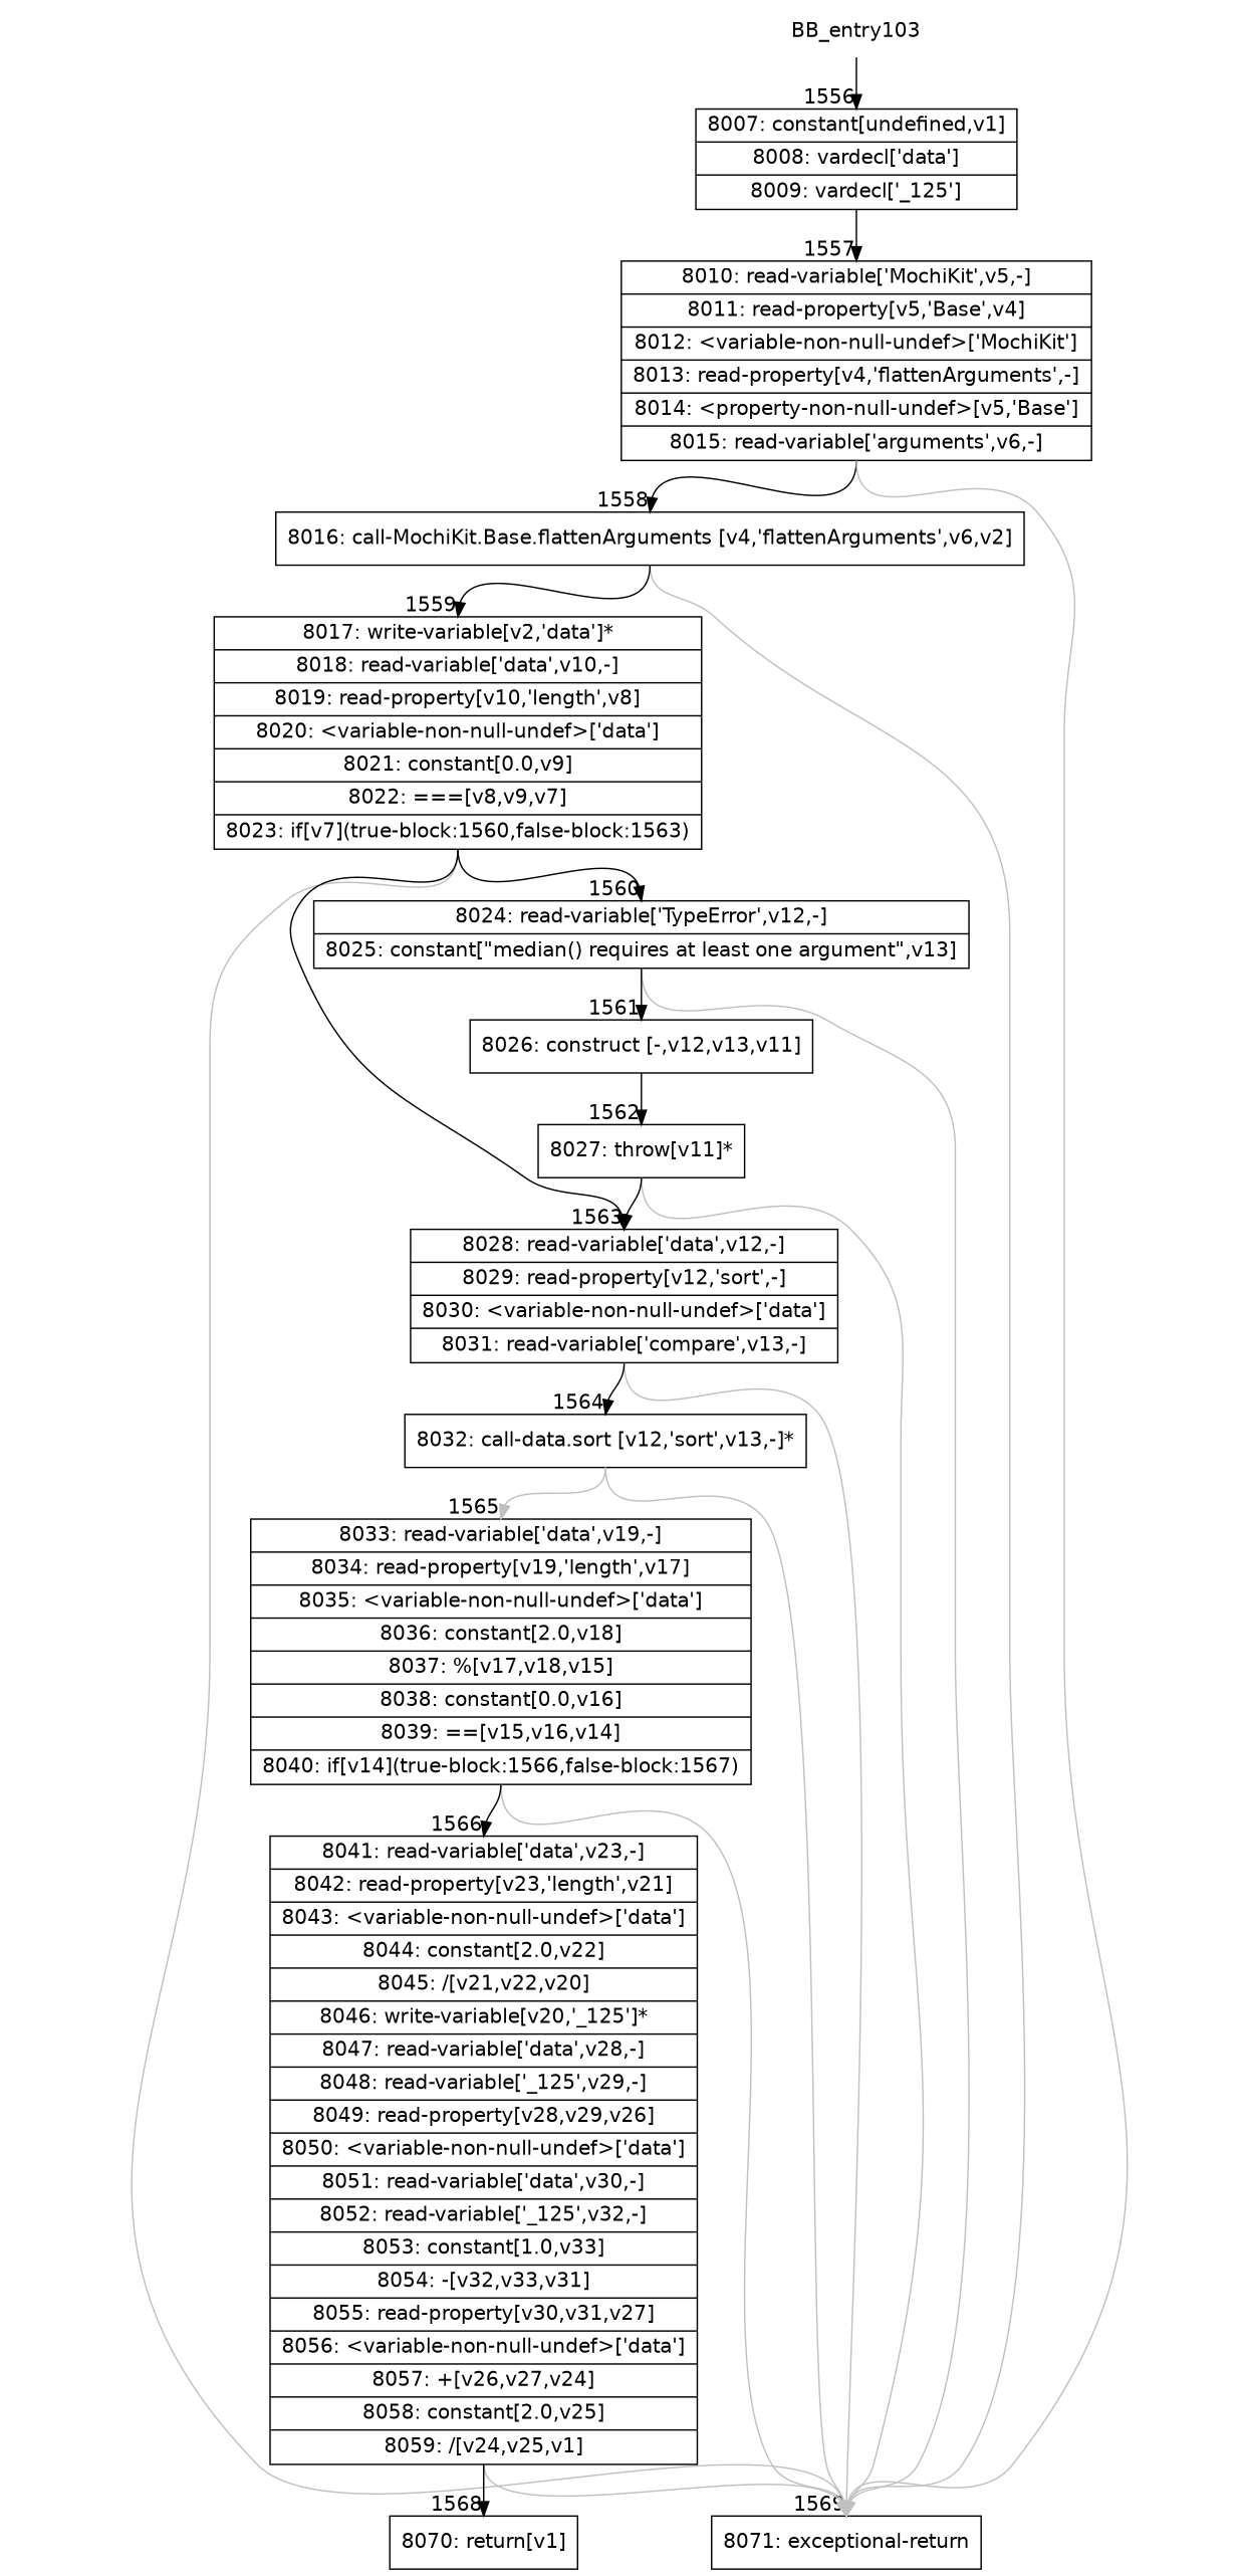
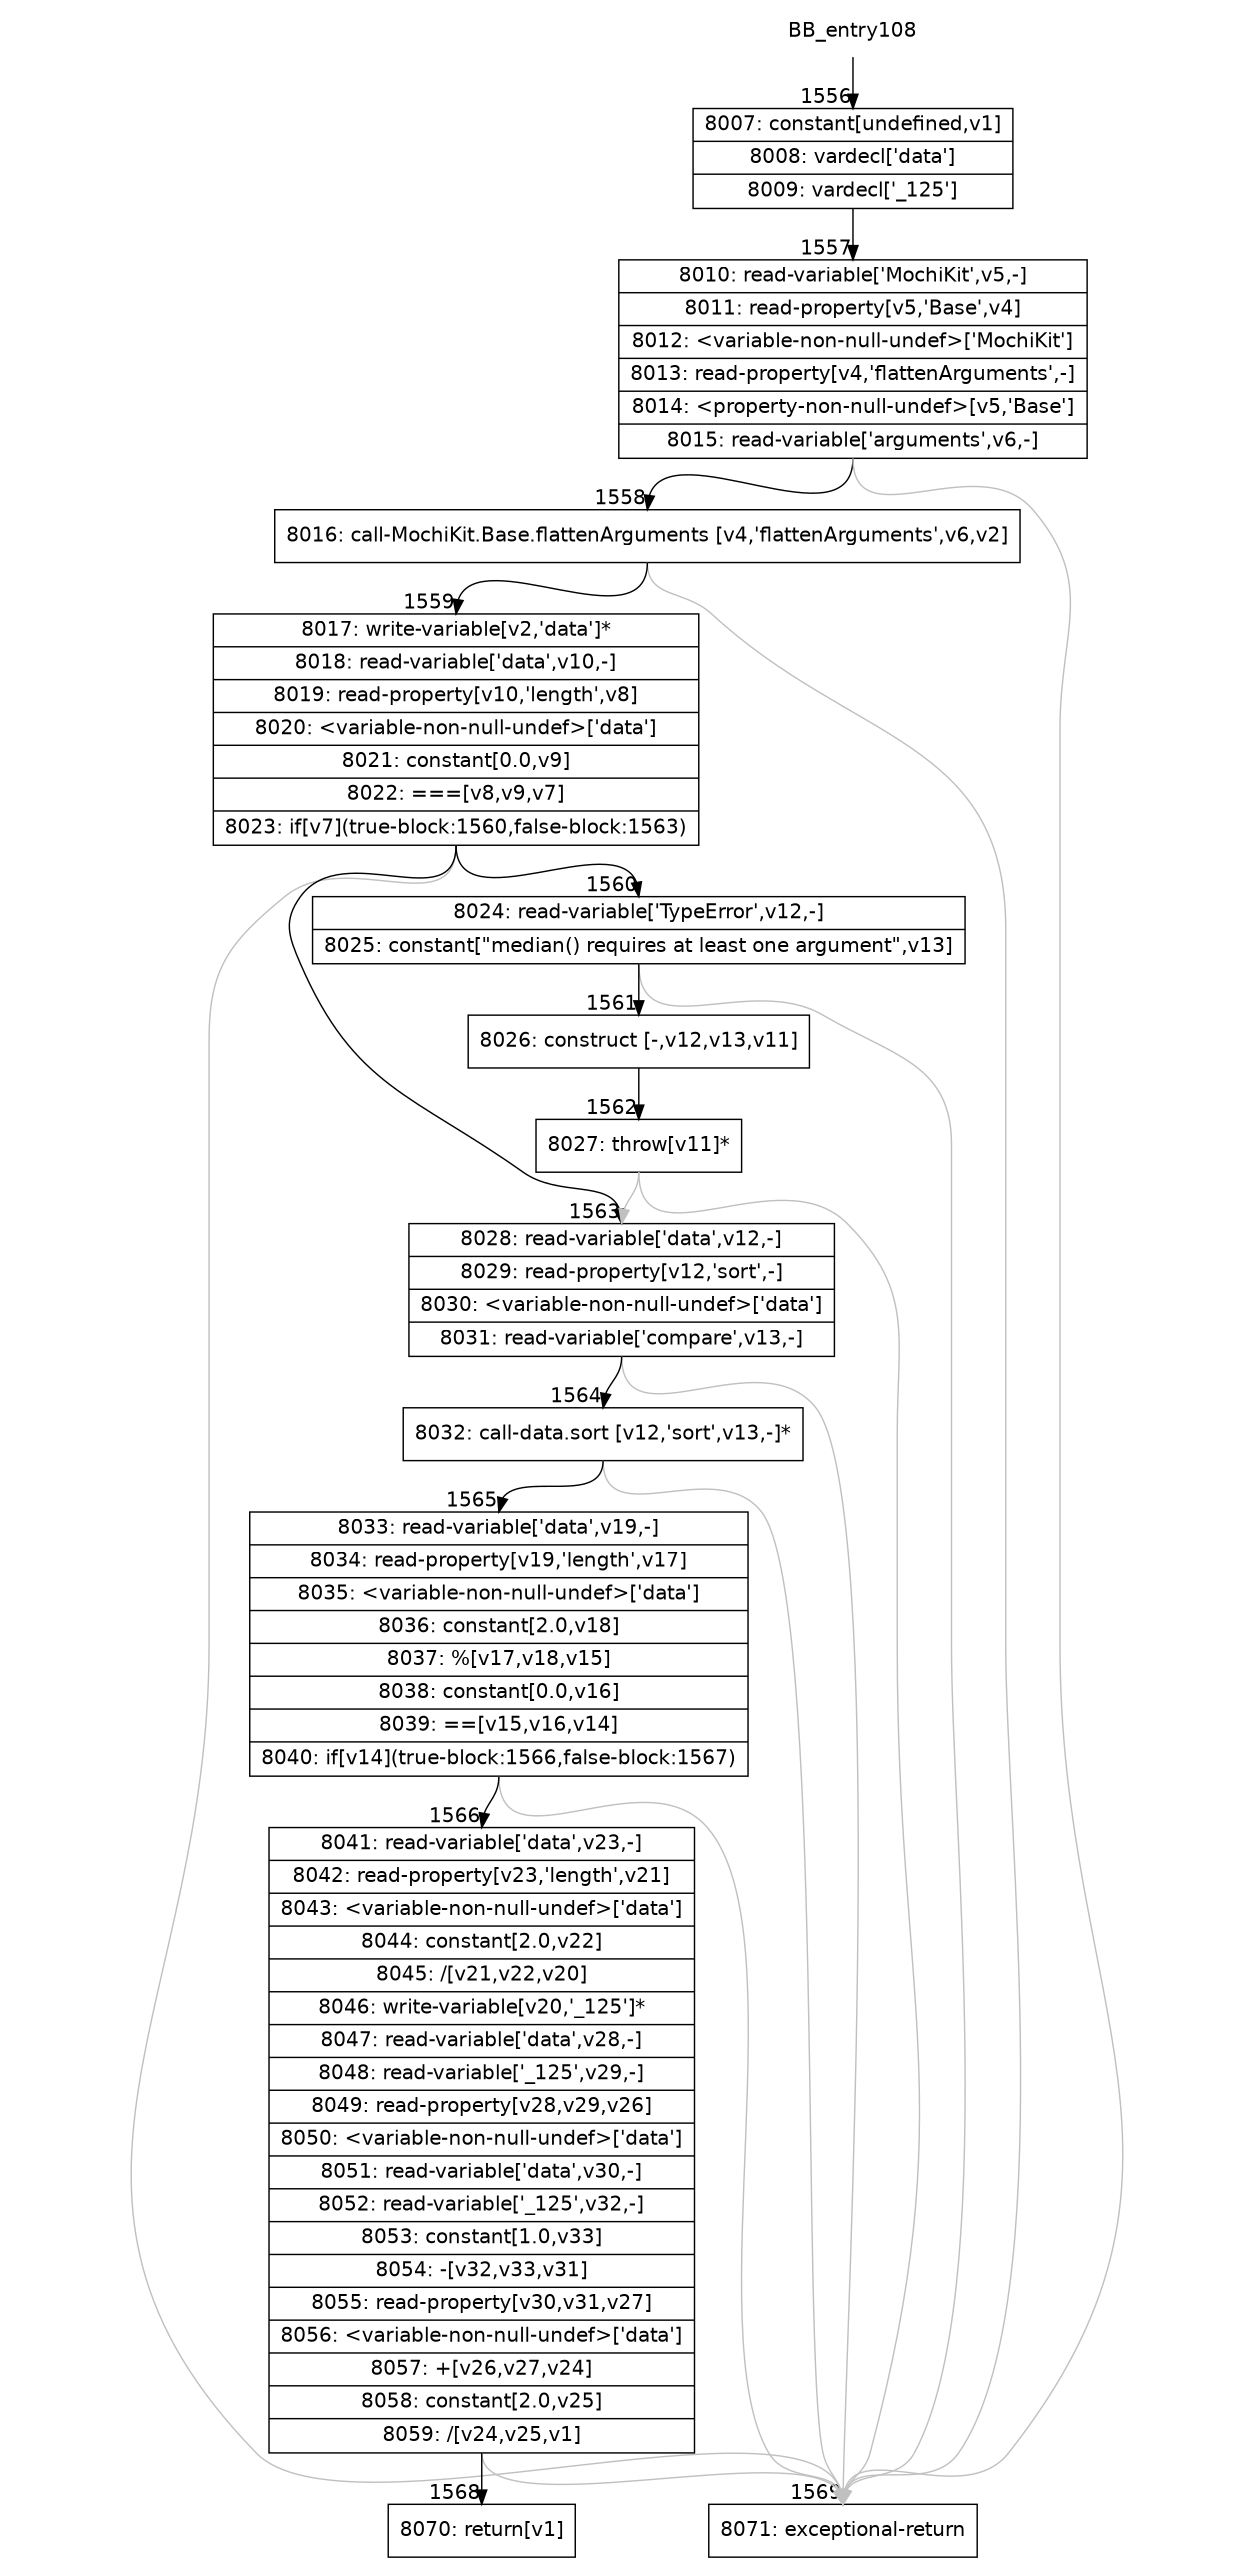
  digraph {
    fontname="DejaVu Sans"
    rankdir=TD
    node [fontname="DejaVu Sans" shape=record]
    edge [fontname="DejaVu Sans" headport=n tailport=s]
-   BB_entry108 [shape=none label=BB_entry103]
+   BB_entry108 [shape=none]
    n2 [label="{8007: constant[undefined,v1]|8008: vardecl['data']|8009: vardecl['_125']}"]
    n3 [label="{8010: read-variable['MochiKit',v5,-]|8011: read-property[v5,'Base',v4]|8012: \<variable-non-null-undef\>['MochiKit']|8013: read-property[v4,'flattenArguments',-]|8014: \<property-non-null-undef\>[v5,'Base']|8015: read-variable['arguments',v6,-]}"]
    n4 [label="{8016: call-MochiKit.Base.flattenArguments [v4,'flattenArguments',v6,v2]}"]
    n5 [label="{8071: exceptional-return}"]
    n6 [label="{8017: write-variable[v2,'data']*|8018: read-variable['data',v10,-]|8019: read-property[v10,'length',v8]|8020: \<variable-non-null-undef\>['data']|8021: constant[0.0,v9]|8022: ===[v8,v9,v7]|8023: if[v7](true-block:1560,false-block:1563)}"]
    n7 [label="{8024: read-variable['TypeError',v12,-]|8025: constant[\"median() requires at least one argument\",v13]}"]
    n8 [label="{8028: read-variable['data',v12,-]|8029: read-property[v12,'sort',-]|8030: \<variable-non-null-undef\>['data']|8031: read-variable['compare',v13,-]}"]
    n9 [label="{8026: construct [-,v12,v13,v11]}"]
    n10 [label="{8032: call-data.sort [v12,'sort',v13,-]*}"]
    n11 [label="{8027: throw[v11]*}"]
    n12 [label="{8033: read-variable['data',v19,-]|8034: read-property[v19,'length',v17]|8035: \<variable-non-null-undef\>['data']|8036: constant[2.0,v18]|8037: %[v17,v18,v15]|8038: constant[0.0,v16]|8039: ==[v15,v16,v14]|8040: if[v14](true-block:1566,false-block:1567)}"]
    n13 [label="{8041: read-variable['data',v23,-]|8042: read-property[v23,'length',v21]|8043: \<variable-non-null-undef\>['data']|8044: constant[2.0,v22]|8045: /[v21,v22,v20]|8046: write-variable[v20,'_125']*|8047: read-variable['data',v28,-]|8048: read-variable['_125',v29,-]|8049: read-property[v28,v29,v26]|8050: \<variable-non-null-undef\>['data']|8051: read-variable['data',v30,-]|8052: read-variable['_125',v32,-]|8053: constant[1.0,v33]|8054: -[v32,v33,v31]|8055: read-property[v30,v31,v27]|8056: \<variable-non-null-undef\>['data']|8057: +[v26,v27,v24]|8058: constant[2.0,v25]|8059: /[v24,v25,v1]}"]
    n14 [label="{8070: return[v1]}"]
    BB_entry108 -> n2 [headlabel="    1556"]
    n2 -> n3 [headlabel="      1557"]
    n3 -> n4 [headlabel="      1558"]
    n3 -> n5 [color=gray headlabel="      1569"]
    n4 -> n5 [color=gray]
    n4 -> n6 [headlabel="      1559"]
    n6 -> n5 [color=gray]
    n6 -> n7 [headlabel="      1560"]
    n6 -> n8 [headlabel="      1563"]
    n7 -> n5 [color=gray]
    n7 -> n9 [headlabel="      1561"]
    n8 -> n5 [color=gray]
    n8 -> n10 [headlabel="      1564"]
    n9 -> n11 [headlabel="      1562"]
    n10 -> n5 [color=gray]
-   n10 -> n12 [headlabel="      1565" color=gray]
+   n10 -> n12 [headlabel="      1565"]
    n11 -> n5 [color=gray]
-   n11 -> n8
+   n11 -> n8 [color=gray]
    n12 -> n5 [color=gray]
    n12 -> n13 [headlabel="      1566"]
    n13 -> n5 [color=gray]
    n13 -> n14 [headlabel="      1568"]
  }
